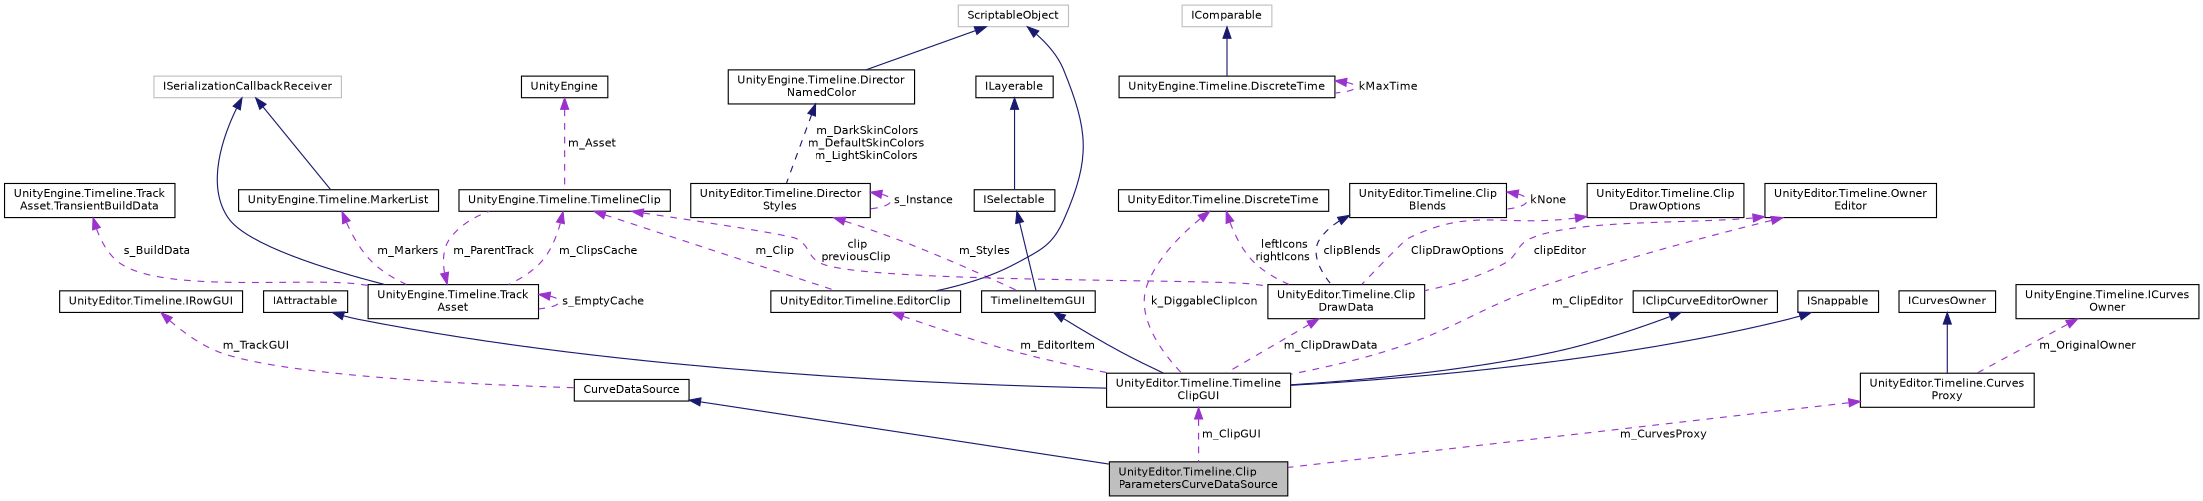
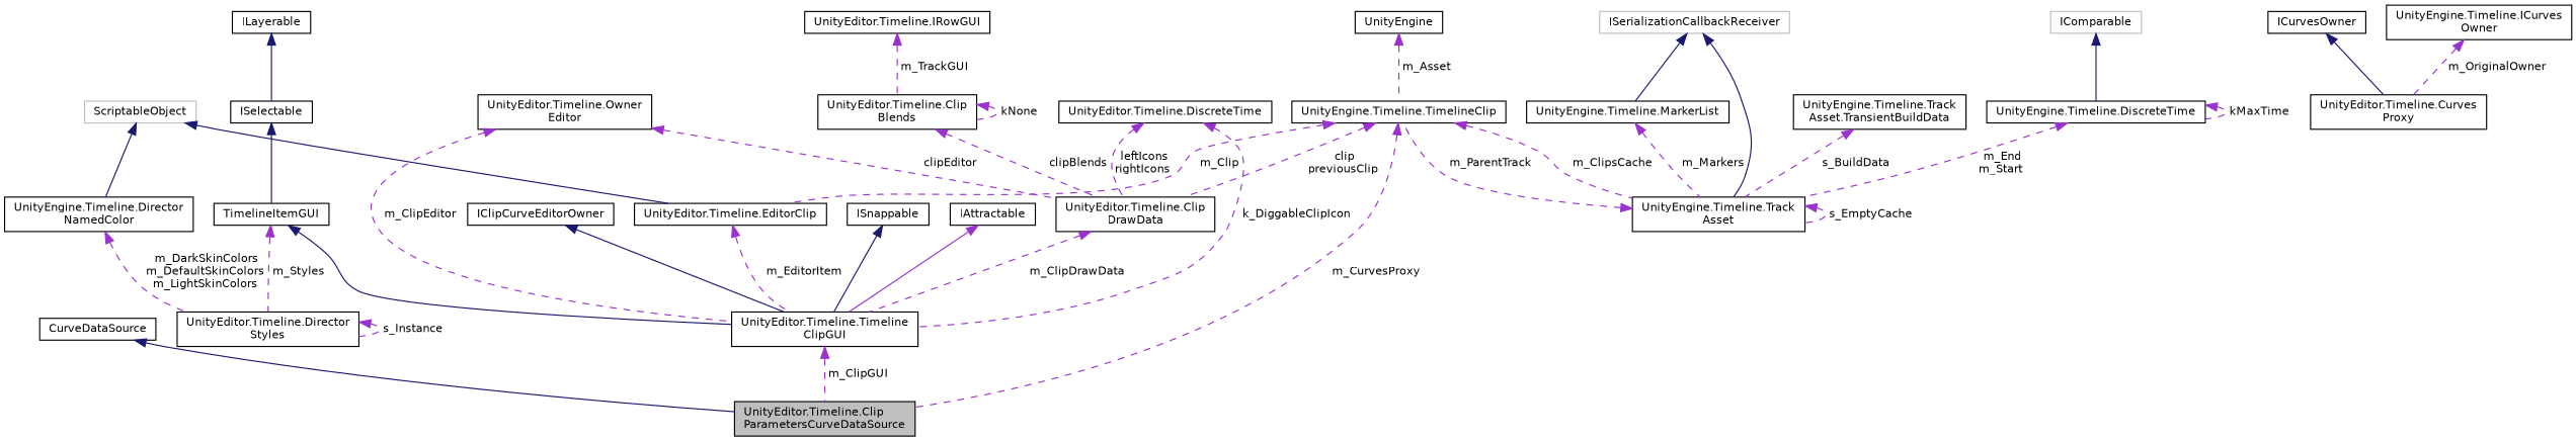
  digraph {
    rankdir=TB
    node [color=black fillcolor=white fontname=Helvetica fontsize=10 shape=record style=filled]
    edge [color=darkorchid3 dir=back fontname=Helvetica fontsize=10 labelfontname=Helvetica labelfontsize=10 style=dashed]
    n1 [fillcolor=grey75 fontcolor=black height=0.2 label="UnityEditor.Timeline.Clip\lParametersCurveDataSource" width=0.4]
    n2 [height=0.2 label=CurveDataSource width=0.4]
    n3 [height=0.2 label="UnityEditor.Timeline.IRowGUI" width=0.4]
    n4 [height=0.2 label="UnityEditor.Timeline.Timeline\lClipGUI" width=0.4]
    n5 [height=0.2 label=TimelineItemGUI width=0.4]
    n6 [height=0.2 label=ISelectable width=0.4]
    n7 [height=0.2 label=ILayerable width=0.4]
    n8 [height=0.2 label="UnityEditor.Timeline.Director\lStyles" width=0.4]
    n9 [height=0.2 label="UnityEngine.Timeline.Director\lNamedColor" width=0.4]
    n10 [color=grey75 height=0.2 label=ScriptableObject width=0.4]
    n11 [height=0.2 label="UnityEditor.Timeline.EditorClip" width=0.4]
    n12 [height=0.2 label=IClipCurveEditorOwner width=0.4]
    n13 [height=0.2 label=ISnappable width=0.4]
    n14 [height=0.2 label=IAttractable width=0.4]
    n15 [height=0.2 label="UnityEditor.Timeline.Clip\lDrawData" width=0.4]
    n16 [height=0.2 label="UnityEditor.Timeline.Owner\lEditor" width=0.4]
    n17 [height=0.2 label="UnityEditor.Timeline.Clip\lBlends" width=0.4]
-   n18 [height=0.2 label="UnityEditor.Timeline.Clip\lDrawOptions" width=0.4]
    n19 [height=0.2 label="UnityEditor.Timeline.DiscreteTime" width=0.4]
    n20 [height=0.2 label="UnityEngine.Timeline.TimelineClip" width=0.4]
    n21 [height=0.2 label="UnityEngine.Timeline.Track\lAsset" width=0.4]
    n22 [height=0.2 label=UnityEngine width=0.4]
    n23 [color=grey75 height=0.2 label=ISerializationCallbackReceiver width=0.4]
    n24 [height=0.2 label="UnityEngine.Timeline.MarkerList" width=0.4]
    n25 [height=0.2 label="UnityEngine.Timeline.DiscreteTime" width=0.4]
    n26 [color=grey75 height=0.2 label=IComparable width=0.4]
    n27 [height=0.2 label="UnityEngine.Timeline.Track\lAsset.TransientBuildData" width=0.4]
    n28 [height=0.2 label="UnityEditor.Timeline.Curves\lProxy" width=0.4]
    n29 [height=0.2 label=ICurvesOwner width=0.4]
    n30 [height=0.2 label="UnityEngine.Timeline.ICurves\lOwner" width=0.4]
    n2 -> n1 [color=midnightblue style=solid]
-   n3 -> n2 [label=" m_TrackGUI"]
+   n3 -> n17 [label=" m_TrackGUI"]
    n4 -> n1 [label=" m_ClipGUI"]
    n5 -> n4 [color=midnightblue style=solid]
    n6 -> n5 [color=midnightblue style=solid]
    n7 -> n6 [color=midnightblue style=solid]
-   n8 -> n5 [label=" m_Styles"]
+   n5 -> n8 [label=" m_Styles"]
    n8 -> n8 [label=" s_Instance"]
-   n9 -> n8 [color=midnightblue label=" m_DarkSkinColors\nm_DefaultSkinColors\nm_LightSkinColors"]
+   n9 -> n8 [label=" m_DarkSkinColors\nm_DefaultSkinColors\nm_LightSkinColors"]
    n10 -> n9 [color=midnightblue style=solid]
    n10 -> n11 [color=midnightblue style=solid]
    n11 -> n4 [label=" m_EditorItem"]
    n12 -> n4 [color=midnightblue style=solid]
    n13 -> n4 [color=midnightblue style=solid]
-   n14 -> n4 [color=midnightblue style=solid]
+   n14 -> n4 [style=solid]
    n15 -> n4 [label=" m_ClipDrawData"]
    n16 -> n4 [label=" m_ClipEditor"]
    n16 -> n15 [label=" clipEditor"]
-   n17 -> n15 [color=midnightblue label=" clipBlends"]
+   n17 -> n15 [label=" clipBlends"]
    n17 -> n17 [label=" kNone"]
-   n18 -> n15 [label=" ClipDrawOptions"]
    n19 -> n4 [label=" k_DiggableClipIcon"]
    n19 -> n15 [label=" leftIcons\nrightIcons"]
    n20 -> n11 [label=" m_Clip"]
    n20 -> n15 [label=" clip\npreviousClip"]
    n20 -> n21 [label=" m_ClipsCache"]
    n21 -> n20 [label=" m_ParentTrack"]
    n21 -> n21 [label=" s_EmptyCache"]
    n22 -> n20 [label=" m_Asset"]
    n23 -> n21 [color=midnightblue style=solid]
    n23 -> n24 [color=midnightblue style=solid]
    n24 -> n21 [label=" m_Markers"]
+   n25 -> n21 [label=" m_End\nm_Start"]
    n25 -> n25 [label=" kMaxTime"]
    n26 -> n25 [color=midnightblue style=solid]
    n27 -> n21 [label=" s_BuildData"]
-   n28 -> n1 [label=" m_CurvesProxy"]
+   n20 -> n1 [label=" m_CurvesProxy"]
    n29 -> n28 [color=midnightblue style=solid]
    n30 -> n28 [label=" m_OriginalOwner"]
  }
